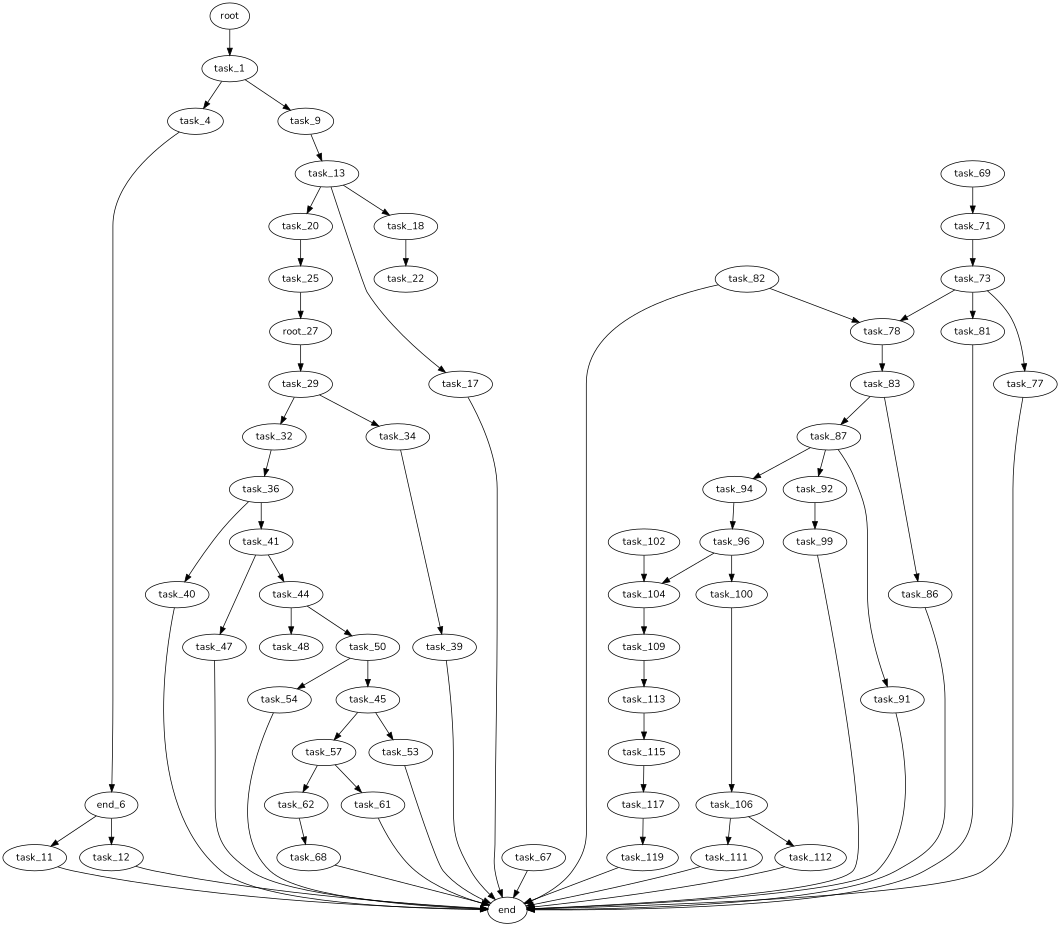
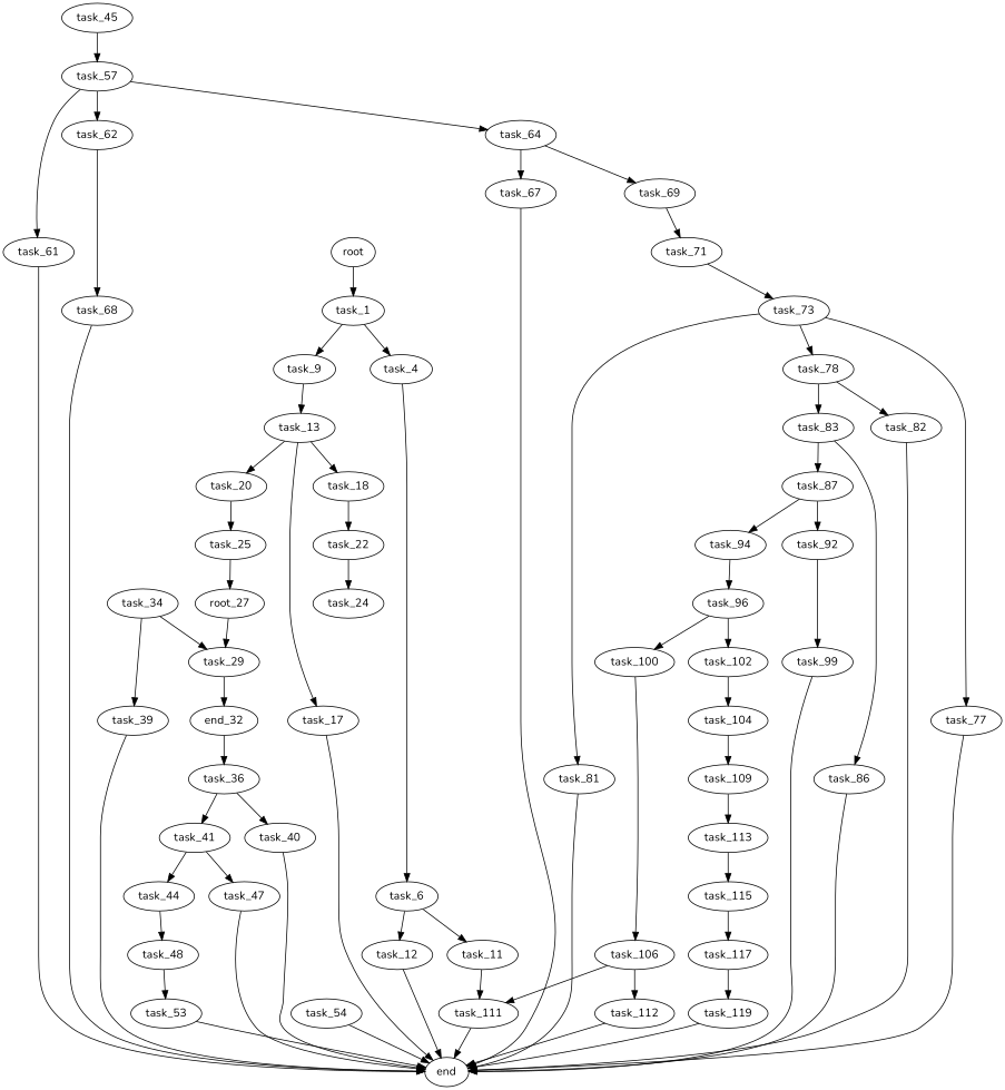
  digraph {
    fontname=Nunito
    node [fontname=Nunito]
    edge [fontname=Nunito]
    root
    task_1
    task_4
    task_9
-   task_6 [label=end_6]
+   task_6
    task_13
    task_11
    task_12
    task_17
    task_18
    task_20
    end
    task_22
    task_25
+   task_24
    n16 [label=root_27]
    task_29
-   task_32
+   task_32 [label=end_32]
    task_34
    task_36
    task_39
    task_40
    task_41
    task_44
    task_47
    task_48
-   task_50
    task_53
    task_54
    n30 [label=task_45]
    task_57
    task_61
    task_62
+   task_64
    task_68
    task_67
    task_69
    task_71
    task_73
    task_77
    task_78
    task_81
    task_82
    task_83
    task_86
    task_87
-   task_91
    task_92
    task_94
    task_99
    task_96
    task_100
    task_102
    task_106
    task_104
    task_111
    task_112
    task_109
    task_113
    task_115
    task_117
    task_119
    root -> task_1
    task_1 -> task_4
    task_1 -> task_9
    task_4 -> task_6
    task_9 -> task_13
    task_6 -> task_11
    task_6 -> task_12
    task_13 -> task_17
    task_13 -> task_18
    task_13 -> task_20
-   task_11 -> end
+   task_11 -> task_111
    task_12 -> end
    task_17 -> end
    task_18 -> task_22
    task_20 -> task_25
+   task_22 -> task_24
    task_25 -> n16
    n16 -> task_29
    task_29 -> task_32
-   task_29 -> task_34
+   task_34 -> task_29
    task_32 -> task_36
    task_34 -> task_39
    task_36 -> task_40
    task_36 -> task_41
    task_39 -> end
    task_40 -> end
    task_41 -> task_44
    task_41 -> task_47
    task_44 -> task_48
-   task_44 -> task_50
    task_47 -> end
-   n30 -> task_53
-   task_50 -> task_54
-   task_50 -> n30
+   task_48 -> task_53
    task_53 -> end
    task_54 -> end
    n30 -> task_57
    task_57 -> task_61
    task_57 -> task_62
+   task_57 -> task_64
    task_61 -> end
    task_62 -> task_68
+   task_64 -> task_67
+   task_64 -> task_69
    task_68 -> end
    task_67 -> end
    task_69 -> task_71
    task_71 -> task_73
    task_73 -> task_77
    task_73 -> task_78
    task_73 -> task_81
    task_77 -> end
-   task_82 -> task_78
+   task_78 -> task_82
    task_78 -> task_83
    task_81 -> end
    task_82 -> end
    task_83 -> task_86
    task_83 -> task_87
    task_86 -> end
-   task_87 -> task_91
    task_87 -> task_92
    task_87 -> task_94
-   task_91 -> end
    task_92 -> task_99
    task_94 -> task_96
    task_99 -> end
    task_96 -> task_100
-   task_96 -> task_104
+   task_96 -> task_102
    task_100 -> task_106
    task_102 -> task_104
    task_106 -> task_111
    task_106 -> task_112
    task_104 -> task_109
    task_111 -> end
    task_112 -> end
    task_109 -> task_113
    task_113 -> task_115
    task_115 -> task_117
    task_117 -> task_119
    task_119 -> end
  }
